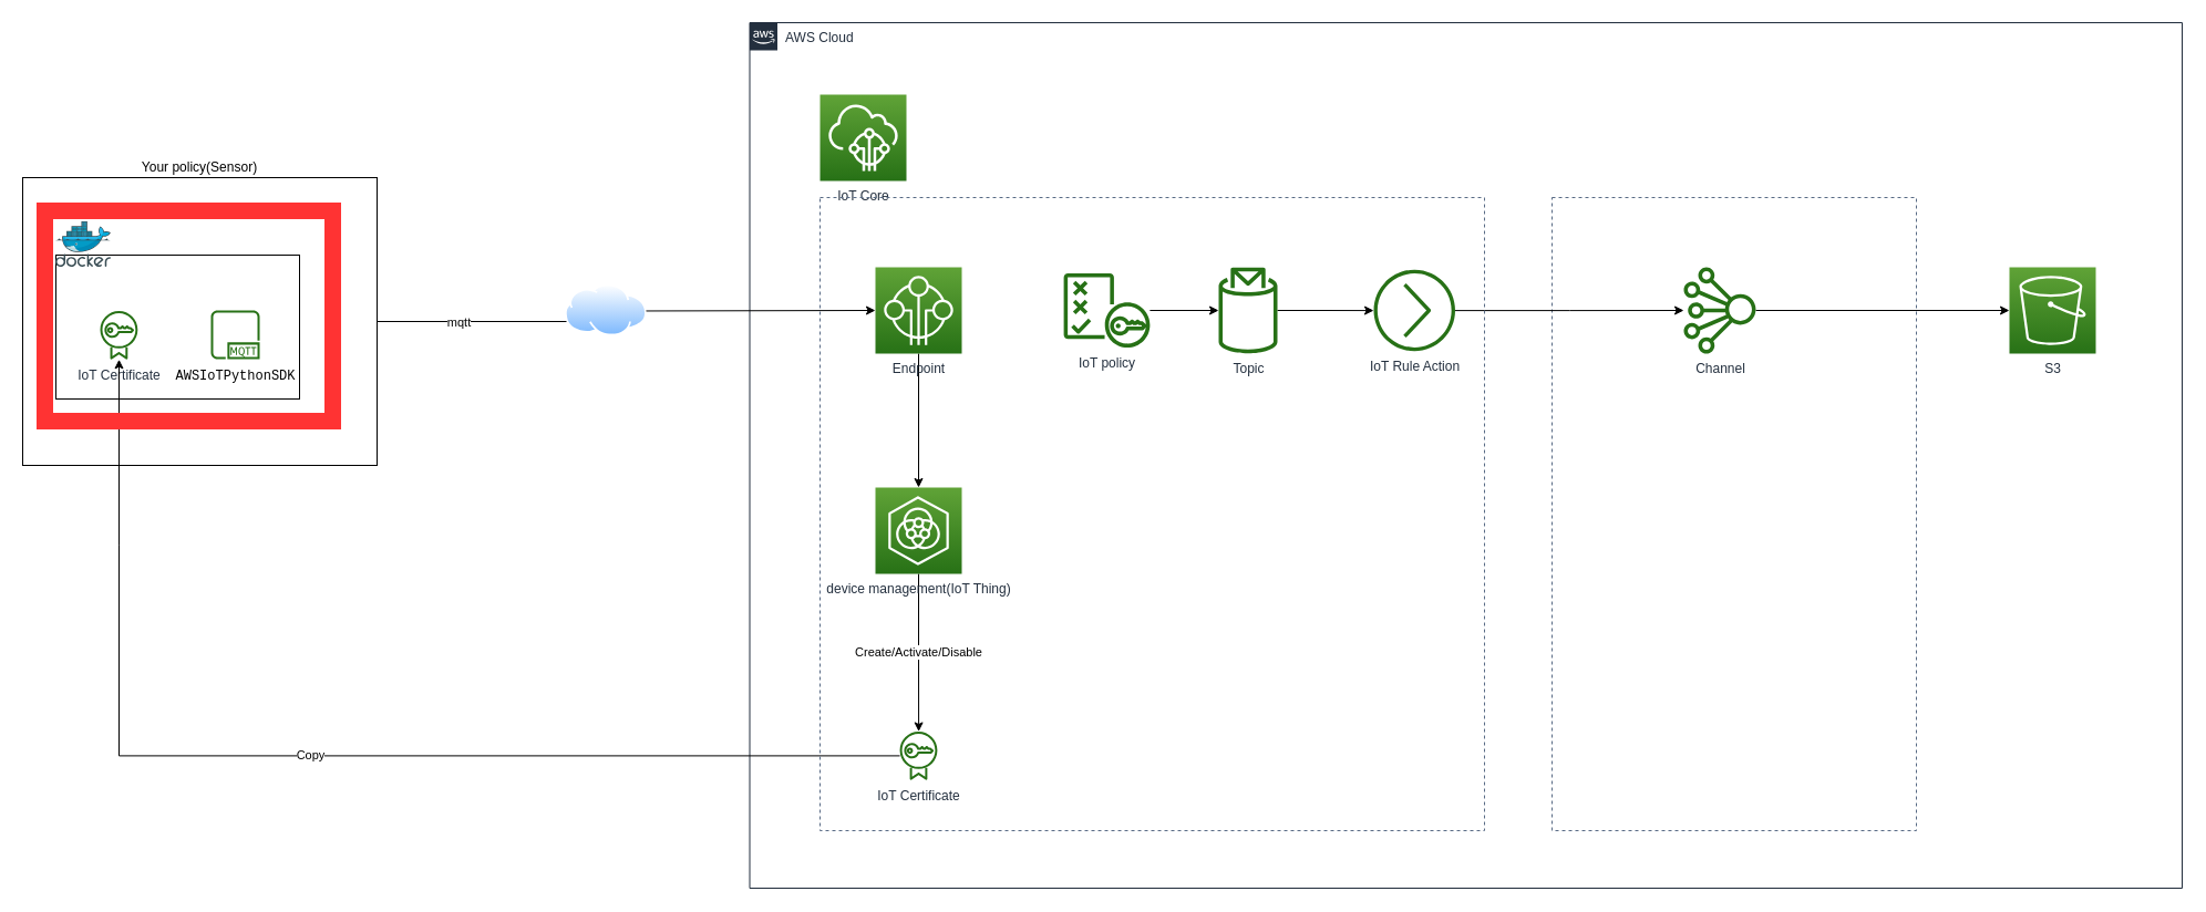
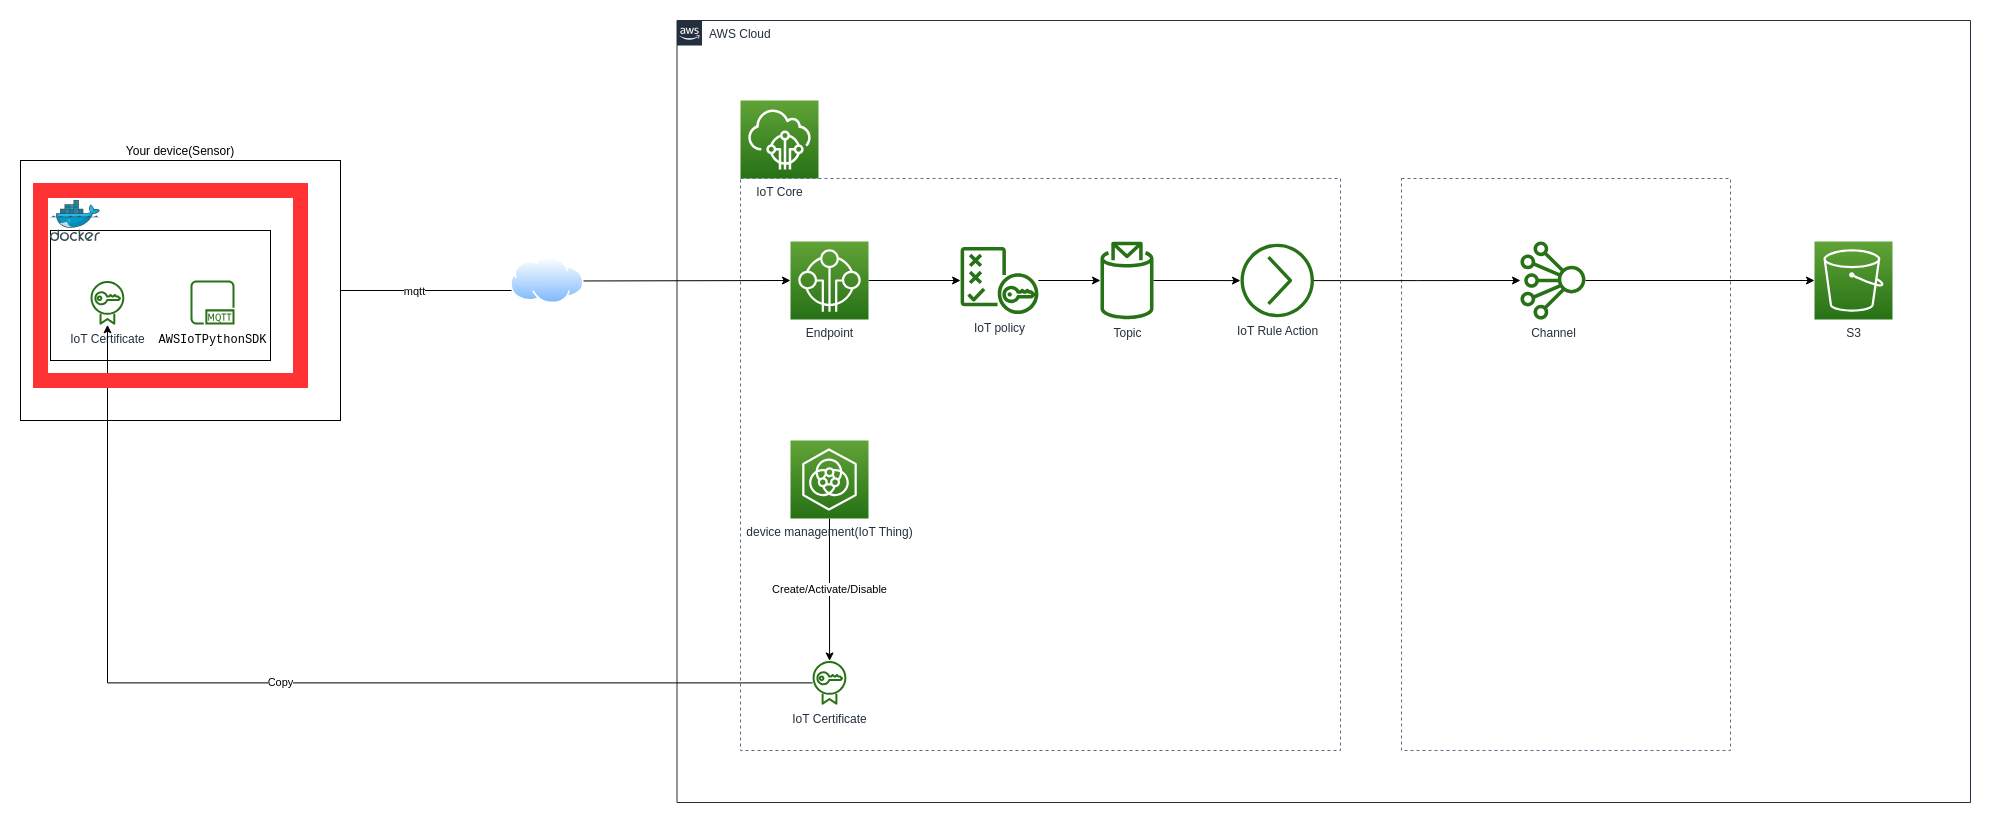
  <mxCell id="0" />
  <mxCell id="1" parent="0" />
  <mxCell id="2" value="AWS Cloud" style="points=[[0,0],[0.25,0],[0.5,0],[0.75,0],[1,0],[1,0.25],[1,0.5],[1,0.75],[1,1],[0.75,1],[0.5,1],[0.25,1],[0,1],[0,0.75],[0,0.5],[0,0.25]];outlineConnect=0;gradientColor=none;html=1;whiteSpace=wrap;fontSize=12;fontStyle=0;shape=mxgraph.aws4.group;grIcon=mxgraph.aws4.group_aws_cloud_alt;strokeColor=#232F3E;fillColor=none;verticalAlign=top;align=left;spacingLeft=30;fontColor=#232F3E;dashed=0;" parent="1" vertex="1"><mxGeometry x="676.5" y="20" width="1293.5" height="782" as="geometry" /></mxCell>
  <mxCell id="3" value="" style="fillColor=none;strokeColor=#5A6C86;dashed=1;verticalAlign=top;fontStyle=0;fontColor=#5A6C86;" parent="1" vertex="1"><mxGeometry x="1401" y="178" width="329" height="572" as="geometry" /></mxCell>
- <mxCell id="4" value="Your policy(Sensor)" style="rounded=0;whiteSpace=wrap;html=1;labelPosition=center;verticalLabelPosition=top;align=center;verticalAlign=bottom;" parent="1" vertex="1"><mxGeometry x="20" y="160" width="320" height="260" as="geometry" /></mxCell>
+ <mxCell id="4" value="Your device(Sensor)" style="rounded=0;whiteSpace=wrap;html=1;labelPosition=center;verticalLabelPosition=top;align=center;verticalAlign=bottom;" parent="1" vertex="1"><mxGeometry x="20" y="160" width="320" height="260" as="geometry" /></mxCell>
  <mxCell id="5" value="" style="rounded=0;whiteSpace=wrap;html=1;" parent="1" vertex="1"><mxGeometry x="50" y="230" width="220" height="130" as="geometry" /></mxCell>
  <mxCell id="6" value="x" style="edgeStyle=orthogonalEdgeStyle;rounded=0;orthogonalLoop=1;jettySize=auto;html=1;" parent="1" source="4" edge="1"><mxGeometry relative="1" as="geometry"><mxPoint x="790" y="280" as="targetPoint" /></mxGeometry></mxCell>
  <mxCell id="7" value="mqtt" style="edgeLabel;html=1;align=center;verticalAlign=middle;resizable=0;points=[];" parent="6" vertex="1" connectable="0"><mxGeometry x="-0.293" y="-1" relative="1" as="geometry"><mxPoint x="-89" y="-1" as="offset" /></mxGeometry></mxCell>
  <mxCell id="8" value="" style="aspect=fixed;perimeter=ellipsePerimeter;html=1;align=center;shadow=0;dashed=0;spacingTop=3;image;image=img/lib/active_directory/internet_cloud.svg;" parent="1" vertex="1"><mxGeometry x="510" y="256.75" width="73.81" height="46.5" as="geometry" /></mxCell>
  <mxCell id="9" value="IoT Certificate" style="outlineConnect=0;fontColor=#232F3E;gradientColor=none;fillColor=#277116;strokeColor=none;dashed=0;verticalLabelPosition=bottom;verticalAlign=top;align=center;html=1;fontSize=12;fontStyle=0;aspect=fixed;pointerEvents=1;shape=mxgraph.aws4.certificate_manager;" parent="1" vertex="1"><mxGeometry x="90" y="280" width="33.85" height="44.75" as="geometry" /></mxCell>
  <mxCell id="10" value="&lt;div style=&quot;font-family: &amp;#34;menlo&amp;#34; , &amp;#34;monaco&amp;#34; , &amp;#34;courier new&amp;#34; , monospace ; line-height: 18px&quot;&gt;&lt;span style=&quot;background-color: rgb(255 , 255 , 255)&quot;&gt;&lt;font color=&quot;#000000&quot;&gt;AWSIoTPythonSDK&lt;/font&gt;&lt;/span&gt;&lt;/div&gt;" style="outlineConnect=0;fontColor=#232F3E;gradientColor=none;fillColor=#277116;strokeColor=none;dashed=0;verticalLabelPosition=bottom;verticalAlign=top;align=center;html=1;fontSize=12;fontStyle=0;aspect=fixed;pointerEvents=1;shape=mxgraph.aws4.mqtt_protocol;" parent="1" vertex="1"><mxGeometry x="190" y="280" width="44" height="44" as="geometry" /></mxCell>
  <mxCell id="11" value="" style="aspect=fixed;html=1;points=[];align=center;image;fontSize=12;image=img/lib/mscae/Docker.svg;" parent="1" vertex="1"><mxGeometry x="50" y="200" width="50" height="41" as="geometry" /></mxCell>
- <mxCell id="12" style="edgeStyle=orthogonalEdgeStyle;rounded=0;orthogonalLoop=1;jettySize=auto;html=1;" parent="1" source="13" target="19" edge="1"><mxGeometry relative="1" as="geometry" /></mxCell>
+ <mxCell id="12" style="edgeStyle=orthogonalEdgeStyle;rounded=0;orthogonalLoop=1;jettySize=auto;html=1;" parent="1" source="13" target="15" edge="1"><mxGeometry relative="1" as="geometry" /></mxCell>
  <mxCell id="13" value="Endpoint" style="outlineConnect=0;fontColor=#232F3E;gradientColor=#60A337;gradientDirection=north;fillColor=#277116;strokeColor=#ffffff;dashed=0;verticalLabelPosition=bottom;verticalAlign=top;align=center;html=1;fontSize=12;fontStyle=0;aspect=fixed;shape=mxgraph.aws4.resourceIcon;resIcon=mxgraph.aws4.internet_of_things;" parent="1" vertex="1"><mxGeometry x="790" y="241" width="78" height="78" as="geometry" /></mxCell>
  <mxCell id="14" style="edgeStyle=orthogonalEdgeStyle;rounded=0;orthogonalLoop=1;jettySize=auto;html=1;" parent="1" source="15" target="17" edge="1"><mxGeometry relative="1" as="geometry" /></mxCell>
  <mxCell id="15" value="IoT policy" style="outlineConnect=0;fontColor=#232F3E;gradientColor=none;fillColor=#277116;strokeColor=none;dashed=0;verticalLabelPosition=bottom;verticalAlign=top;align=center;html=1;fontSize=12;fontStyle=0;aspect=fixed;pointerEvents=1;shape=mxgraph.aws4.policy;" parent="1" vertex="1"><mxGeometry x="960" y="246.5" width="78" height="67" as="geometry" /></mxCell>
  <mxCell id="16" style="edgeStyle=orthogonalEdgeStyle;rounded=0;orthogonalLoop=1;jettySize=auto;html=1;" parent="1" source="17" target="23" edge="1"><mxGeometry relative="1" as="geometry" /></mxCell>
  <mxCell id="17" value="Topic" style="outlineConnect=0;fontColor=#232F3E;gradientColor=none;fillColor=#277116;strokeColor=none;dashed=0;verticalLabelPosition=bottom;verticalAlign=top;align=center;html=1;fontSize=12;fontStyle=0;aspect=fixed;pointerEvents=1;shape=mxgraph.aws4.topic_2;" parent="1" vertex="1"><mxGeometry x="1100" y="241" width="53" height="78" as="geometry" /></mxCell>
  <mxCell id="18" value="Create/Activate/Disable" style="edgeStyle=orthogonalEdgeStyle;rounded=0;orthogonalLoop=1;jettySize=auto;html=1;" parent="1" source="19" target="21" edge="1"><mxGeometry relative="1" as="geometry" /></mxCell>
  <mxCell id="19" value="device management(IoT Thing)" style="outlineConnect=0;fontColor=#232F3E;gradientColor=#60A337;gradientDirection=north;fillColor=#277116;strokeColor=#ffffff;dashed=0;verticalLabelPosition=bottom;verticalAlign=top;align=center;html=1;fontSize=12;fontStyle=0;aspect=fixed;shape=mxgraph.aws4.resourceIcon;resIcon=mxgraph.aws4.iot_device_management;" parent="1" vertex="1"><mxGeometry x="790" y="440" width="78" height="78" as="geometry" /></mxCell>
  <mxCell id="20" value="Copy" style="edgeStyle=orthogonalEdgeStyle;rounded=0;orthogonalLoop=1;jettySize=auto;html=1;" parent="1" source="21" target="9" edge="1"><mxGeometry relative="1" as="geometry" /></mxCell>
  <mxCell id="21" value="IoT Certificate" style="outlineConnect=0;fontColor=#232F3E;gradientColor=none;fillColor=#277116;strokeColor=none;dashed=0;verticalLabelPosition=bottom;verticalAlign=top;align=center;html=1;fontSize=12;fontStyle=0;aspect=fixed;pointerEvents=1;shape=mxgraph.aws4.certificate_manager;" parent="1" vertex="1"><mxGeometry x="812.07" y="660" width="33.85" height="44.75" as="geometry" /></mxCell>
  <mxCell id="22" style="edgeStyle=orthogonalEdgeStyle;rounded=0;orthogonalLoop=1;jettySize=auto;html=1;" parent="1" source="23" target="25" edge="1"><mxGeometry relative="1" as="geometry" /></mxCell>
  <mxCell id="23" value="IoT Rule Action" style="outlineConnect=0;fontColor=#232F3E;gradientColor=none;fillColor=#277116;strokeColor=none;dashed=0;verticalLabelPosition=bottom;verticalAlign=top;align=center;html=1;fontSize=12;fontStyle=0;aspect=fixed;pointerEvents=1;shape=mxgraph.aws4.action;" parent="1" vertex="1"><mxGeometry x="1240" y="243.25" width="73.5" height="73.5" as="geometry" /></mxCell>
  <mxCell id="24" style="edgeStyle=orthogonalEdgeStyle;rounded=0;orthogonalLoop=1;jettySize=auto;html=1;" parent="1" source="25" target="28" edge="1"><mxGeometry relative="1" as="geometry" /></mxCell>
  <mxCell id="25" value="Channel" style="outlineConnect=0;fontColor=#232F3E;gradientColor=none;fillColor=#277116;strokeColor=none;dashed=0;verticalLabelPosition=bottom;verticalAlign=top;align=center;html=1;fontSize=12;fontStyle=0;aspect=fixed;pointerEvents=1;shape=mxgraph.aws4.iot_analytics_channel;" parent="1" vertex="1"><mxGeometry x="1520" y="241" width="65" height="78" as="geometry" /></mxCell>
- <mxCell id="26" value="IoT Core" style="outlineConnect=0;fontColor=#232F3E;gradientColor=#60A337;gradientDirection=north;fillColor=#277116;strokeColor=#ffffff;dashed=0;verticalLabelPosition=bottom;verticalAlign=top;align=center;html=1;fontSize=12;fontStyle=0;aspect=fixed;shape=mxgraph.aws4.resourceIcon;resIcon=mxgraph.aws4.iot_core;" parent="1" vertex="1"><mxGeometry x="740" y="85" width="78" height="78" as="geometry" /></mxCell>
+ <mxCell id="26" value="IoT Core" style="outlineConnect=0;fontColor=#232F3E;gradientColor=#60A337;gradientDirection=north;fillColor=#277116;strokeColor=#ffffff;dashed=0;verticalLabelPosition=bottom;verticalAlign=top;align=center;html=1;fontSize=12;fontStyle=0;aspect=fixed;shape=mxgraph.aws4.resourceIcon;resIcon=mxgraph.aws4.iot_core;" parent="1" vertex="1"><mxGeometry x="740" y="100" width="78" height="78" as="geometry" /></mxCell>
  <mxCell id="27" value="" style="fillColor=none;strokeColor=#5A6C86;dashed=1;verticalAlign=top;fontStyle=0;fontColor=#5A6C86;" parent="1" vertex="1"><mxGeometry x="740" y="178" width="600" height="572" as="geometry" /></mxCell>
  <mxCell id="28" value="S3" style="outlineConnect=0;fontColor=#232F3E;gradientColor=#60A337;gradientDirection=north;fillColor=#277116;strokeColor=#ffffff;dashed=0;verticalLabelPosition=bottom;verticalAlign=top;align=center;html=1;fontSize=12;fontStyle=0;aspect=fixed;shape=mxgraph.aws4.resourceIcon;resIcon=mxgraph.aws4.s3;" parent="1" vertex="1"><mxGeometry x="1814" y="241" width="78" height="78" as="geometry" /></mxCell>
  <mxCell id="29" value="" style="rounded=0;whiteSpace=wrap;html=1;fillColor=none;strokeWidth=15;strokeColor=#FF3333;" vertex="1" parent="1"><mxGeometry x="40" y="190" width="260" height="190" as="geometry" /></mxCell>
